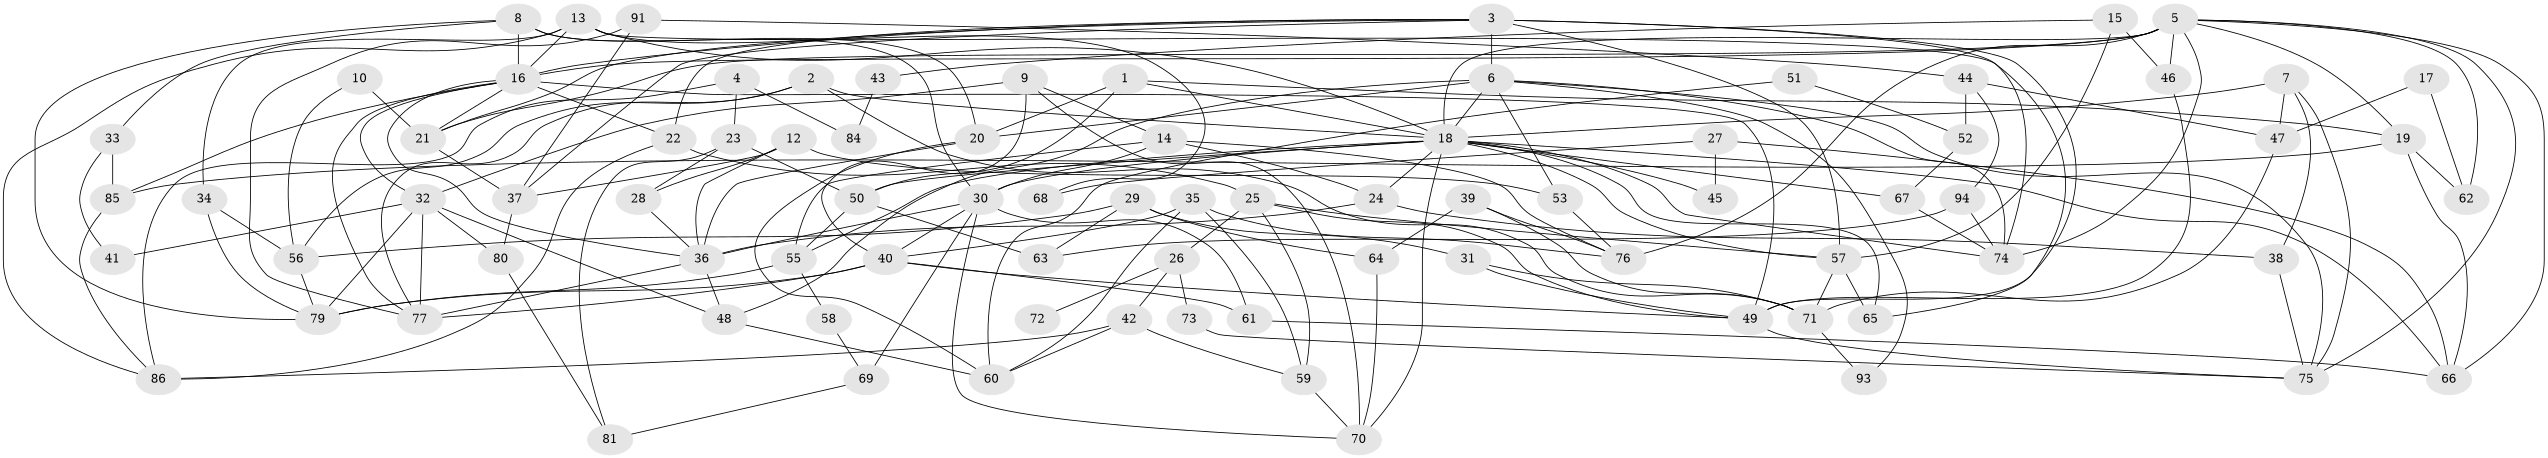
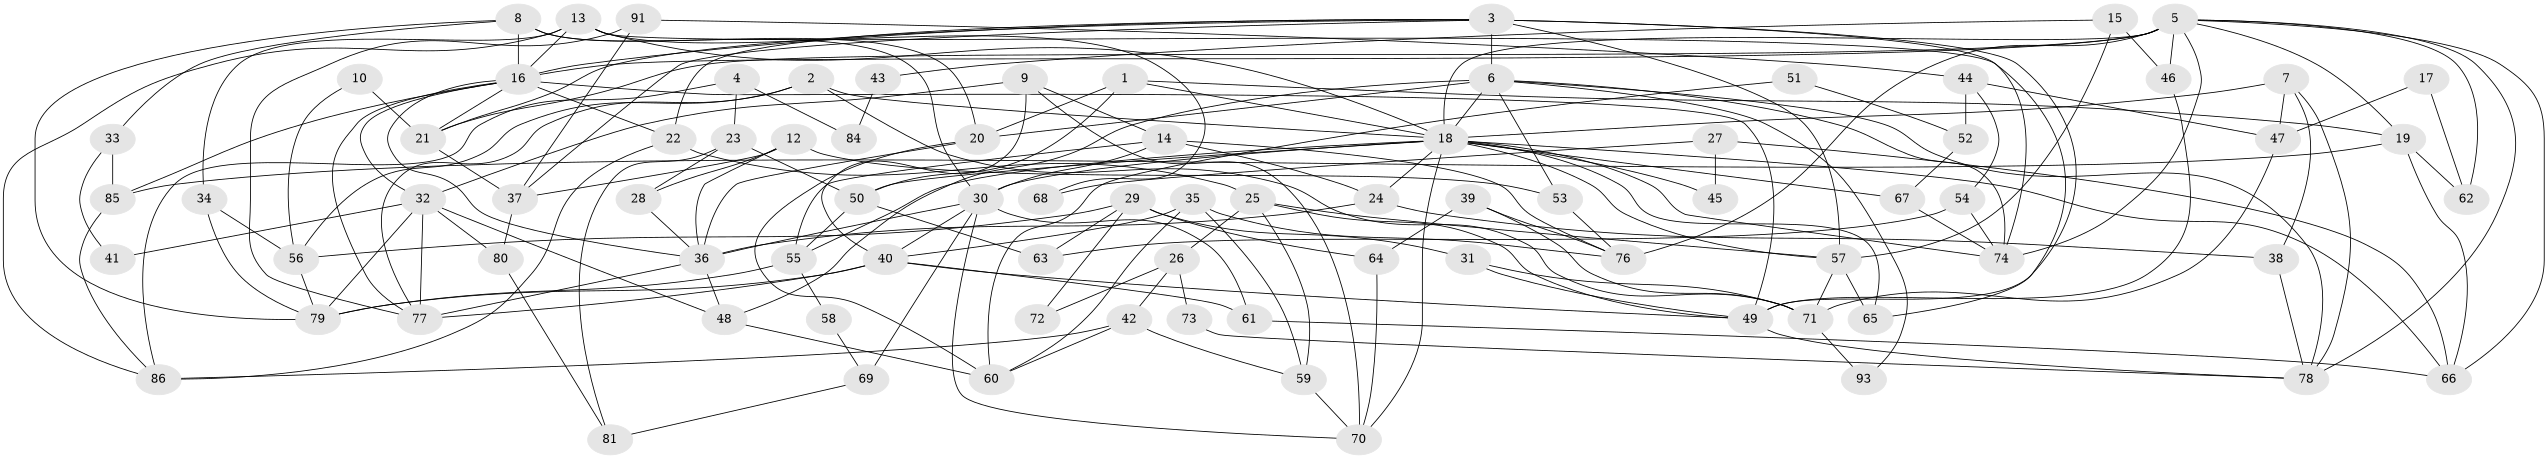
  graph {
    node [color=gray90 style=filled]
    edge [weight=1.0]
    1
    18
    19
    20
    50
    57
    74
    66
    30
    70
    65
    24
    55
    45
    67
    62
    85
    36
    60
    63
    2
    56
    71
    77
    79
    n26 [label=93]
    3
    6
    16
    21
    22
    37
    49
-   78 [label=75]
+   78
    48
    53
    32
    86
    25
    80
    4
    23
    84
    28
    81
    5
    46
    76
    7
    38
    47
    8
    33
    40
    61
    69
    41
    9
    14
    10
    n61 [label=91]
    44
    52
-   54 [label=94]
+   54
    12
    13
    34
    68
    58
    15
    43
    17
    26
    59
    42
    72
    73
    27
    29
    31
    64
    35
    39
    51
    1 -- 18
    1 -- 19
    1 -- 20
    1 -- 50
    18 -- 50
    18 -- 57
    18 -- 74
    18 -- 66
    18 -- 30 [weight=2.0]
    18 -- 70
    18 -- 65
    18 -- 24
    18 -- 55
    18 -- 45
    18 -- 67
    19 -- 66
    19 -- 62
    19 -- 85
    20 -- 36 [weight=2.0]
    20 -- 60
    50 -- 55
    50 -- 63
    57 -- 65
    57 -- 71
    30 -- 70
    30 -- 36
    30 -- 40
    30 -- 61
    30 -- 69 [weight=2.0]
    24 -- 36
    24 -- 38
    55 -- 79
    55 -- 58
    67 -- 74
    85 -- 86
    36 -- 77
    36 -- 48
    2 -- 18
    2 -- 56
    2 -- 71
    2 -- 77
    56 -- 79
    71 -- n26
    3 -- 57
    3 -- 74
    3 -- 6 [weight=2.0]
    3 -- 16
    3 -- 21
    3 -- 22
    3 -- 37
    3 -- 49
    6 -- 18
    6 -- 20 [weight=2.0]
    6 -- 74
    6 -- n26
    6 -- 78
    6 -- 48
    6 -- 53
    16 -- 85
    16 -- 36
    16 -- 77
    16 -- 21
    16 -- 22 [weight=2.0]
    16 -- 49 [weight=3.0]
    16 -- 32
    21 -- 37
    22 -- 86
    22 -- 25
    37 -- 80
    49 -- 78
    48 -- 60
    53 -- 76
    32 -- 77
    32 -- 79
    32 -- 48
    32 -- 80
    32 -- 41
    25 -- 57
    25 -- 49
    25 -- 26
    25 -- 59
    80 -- 81
    4 -- 86
    4 -- 23
    4 -- 84
    23 -- 50
    23 -- 28
    23 -- 81
    28 -- 36
    5 -- 18 [weight=2.0]
    5 -- 19
    5 -- 74
    5 -- 66
    5 -- 62
    5 -- 16
    5 -- 21
    5 -- 78
    5 -- 46
    5 -- 76
    46 -- 49
    7 -- 18
    7 -- 78
    7 -- 38
    7 -- 47
    38 -- 78
    47 -- 71
    8 -- 20
    8 -- 30 [weight=2.0]
    8 -- 79
    8 -- 16
    8 -- 33
    33 -- 85
    33 -- 41
    40 -- 77
    40 -- 79
    40 -- 49
    40 -- 61
    61 -- 66
    69 -- 81
    9 -- 70
    9 -- 32
    9 -- 40
    9 -- 14
    14 -- 30
    14 -- 24
    14 -- 55
    14 -- 76
    10 -- 56
    10 -- 21
    n61 -- 77
    n61 -- 37
    n61 -- 44
    44 -- 47
    44 -- 52
    44 -- 54
    52 -- 67
    54 -- 74
    54 -- 63
    12 -- 36
    12 -- 37
    12 -- 53
    12 -- 28
    13 -- 18
    13 -- 65
    13 -- 16
    13 -- 86
    13 -- 34
    13 -- 68
    34 -- 56
    34 -- 79
    58 -- 69
    15 -- 57
    15 -- 46
    15 -- 43
    43 -- 84
    17 -- 62
    17 -- 47
    26 -- 42
    26 -- 72
    26 -- 73
    59 -- 70
    42 -- 60
    42 -- 86
    42 -- 59
    73 -- 78
    27 -- 66
    27 -- 45
    27 -- 68
    29 -- 63
    29 -- 56
+   29 -- 72
    29 -- 31
    29 -- 64
    31 -- 71
    31 -- 49
    64 -- 70
    35 -- 60
    35 -- 76
    35 -- 40
    35 -- 59
    39 -- 71
    39 -- 76
    39 -- 64
    51 -- 60
    51 -- 52
  }
